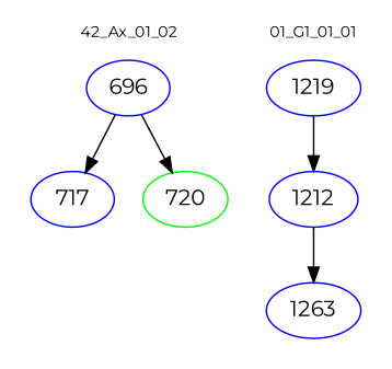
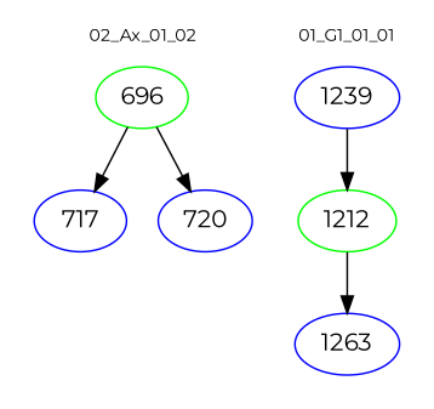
  digraph {
    fontname=Montserrat
    node [color=blue fontname=Montserrat]
    edge [color=black fontname=Montserrat]
    n1 [label=717]
-   n2 [label=696]
-   n3 [color=green label=720]
-   n4 [label=1219]
-   n5 [label=1212]
+   n2 [color=green label=696]
+   n3 [label=720]
+   n4 [label=1239]
+   n5 [color=green label=1212]
    n6 [label=1263]
    subgraph cluster_1 {
      color=white
      fontsize=10
-     label="42_Ax_01_02"
+     label="02_Ax_01_02"
      n1
      n2
      n3
    }
    subgraph cluster_2 {
      color=white
      fontsize=10
      label="01_G1_01_01"
      n4
      n5
      n6
    }
    n2 -> n1
    n2 -> n3
    n4 -> n5
    n5 -> n6
  }
